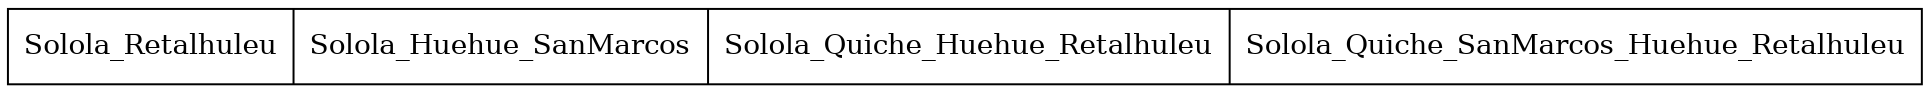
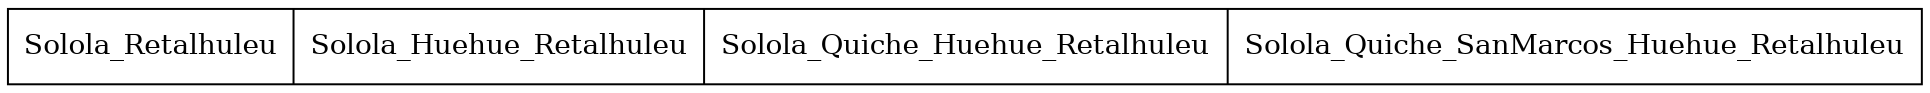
  digraph {
-   n1 [label="<f0>Solola_Retalhuleu|<f1>Solola_Huehue_SanMarcos|<f2>Solola_Quiche_Huehue_Retalhuleu|<f3>Solola_Quiche_SanMarcos_Huehue_Retalhuleu" shape=record]
+   n1 [label="<f0>Solola_Retalhuleu|<f1>Solola_Huehue_Retalhuleu|<f2>Solola_Quiche_Huehue_Retalhuleu|<f3>Solola_Quiche_SanMarcos_Huehue_Retalhuleu" shape=record]
  }
